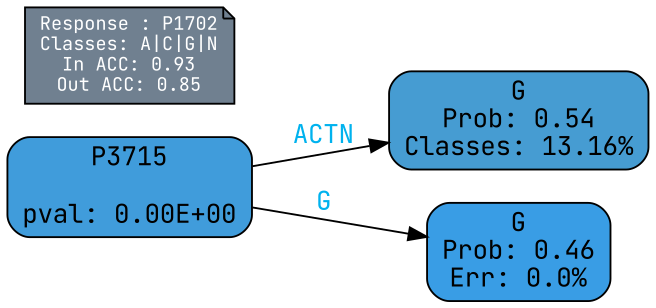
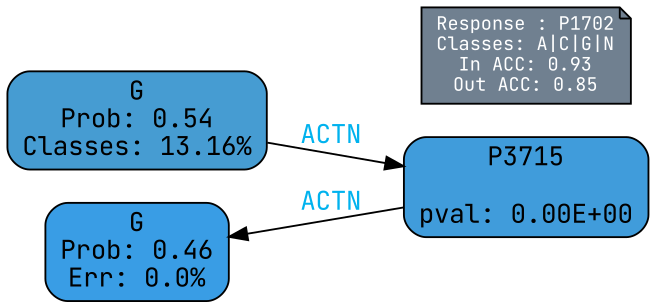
  digraph {
    fontname="JetBrains Mono"
    rankdir=LR
    ranksep=equally
    splines=polylines
    node [color=black fontname="JetBrains Mono" shape=box style="filled, rounded"]
    edge [fontcolor=deepskyblue2 fontname="JetBrains Mono"]
    n1 [fillcolor="#469cd2" label="G\nProb: 0.54\nClasses: 13.16%"]
    n2 [fillcolor="#399de5" label="G\nProb: 0.46\nErr: 0.0%"]
    n3 [align=left fillcolor=slategray fontcolor=white fontsize=10 label="Response : P1702\nClasses: A|C|G|N\nIn ACC: 0.93\nOut ACC: 0.85\n" shape=note style=filled]
    n4 [fillcolor="#409cdb" label="P3715\n\npval: 0.00E+00"]
    subgraph sub_1 {
      rank=same
      n1
      n2
    }
    subgraph sub_2 {
      rank=same
      n3
      n4
    }
-   n4 -> n1 [label=ACTN]
-   n4 -> n2 [label=G]
+   n1 -> n4 [label=ACTN]
+   n4 -> n2 [label=ACTN]
  }
